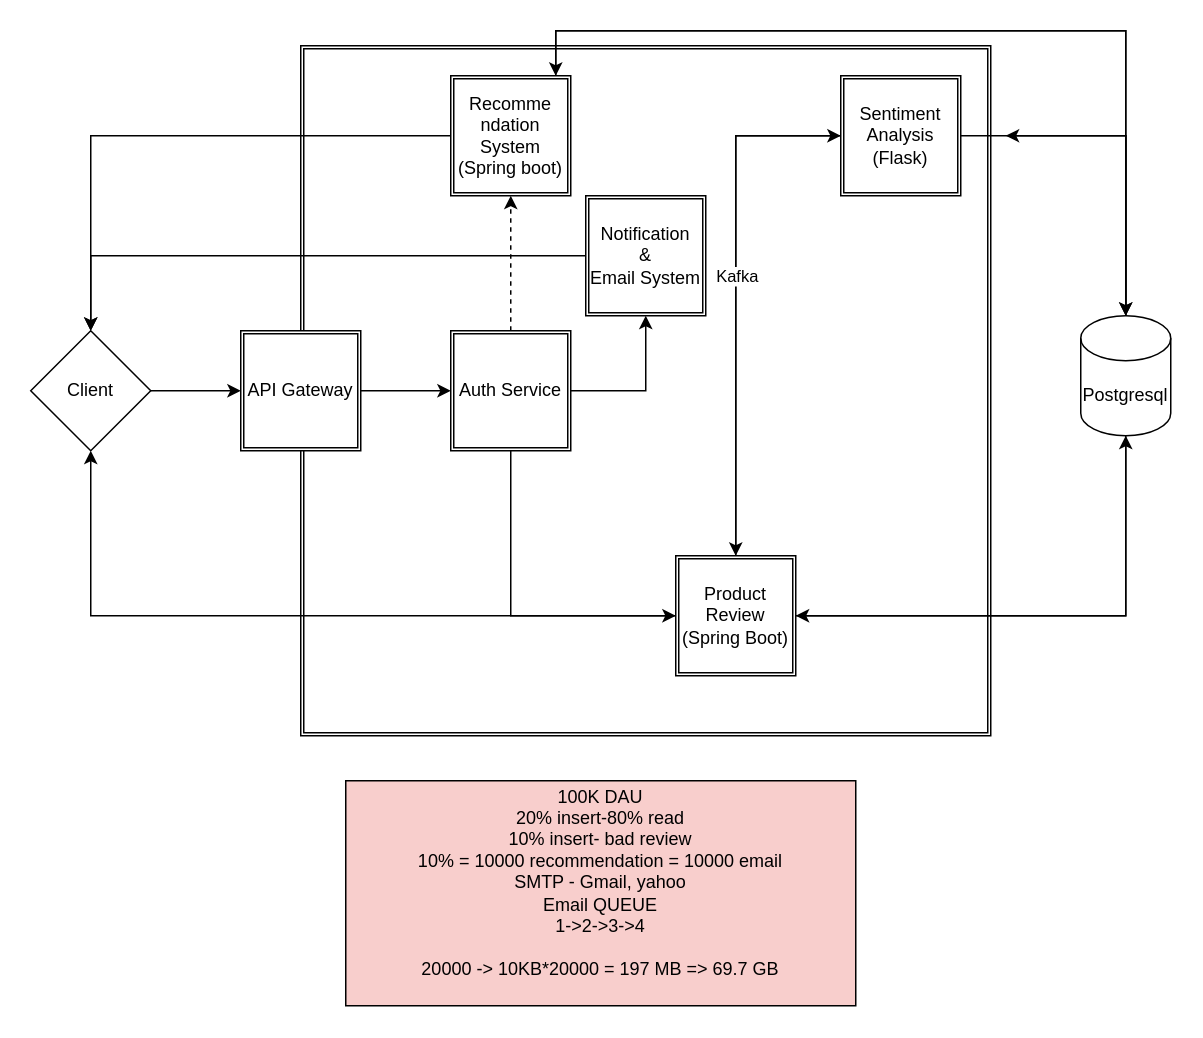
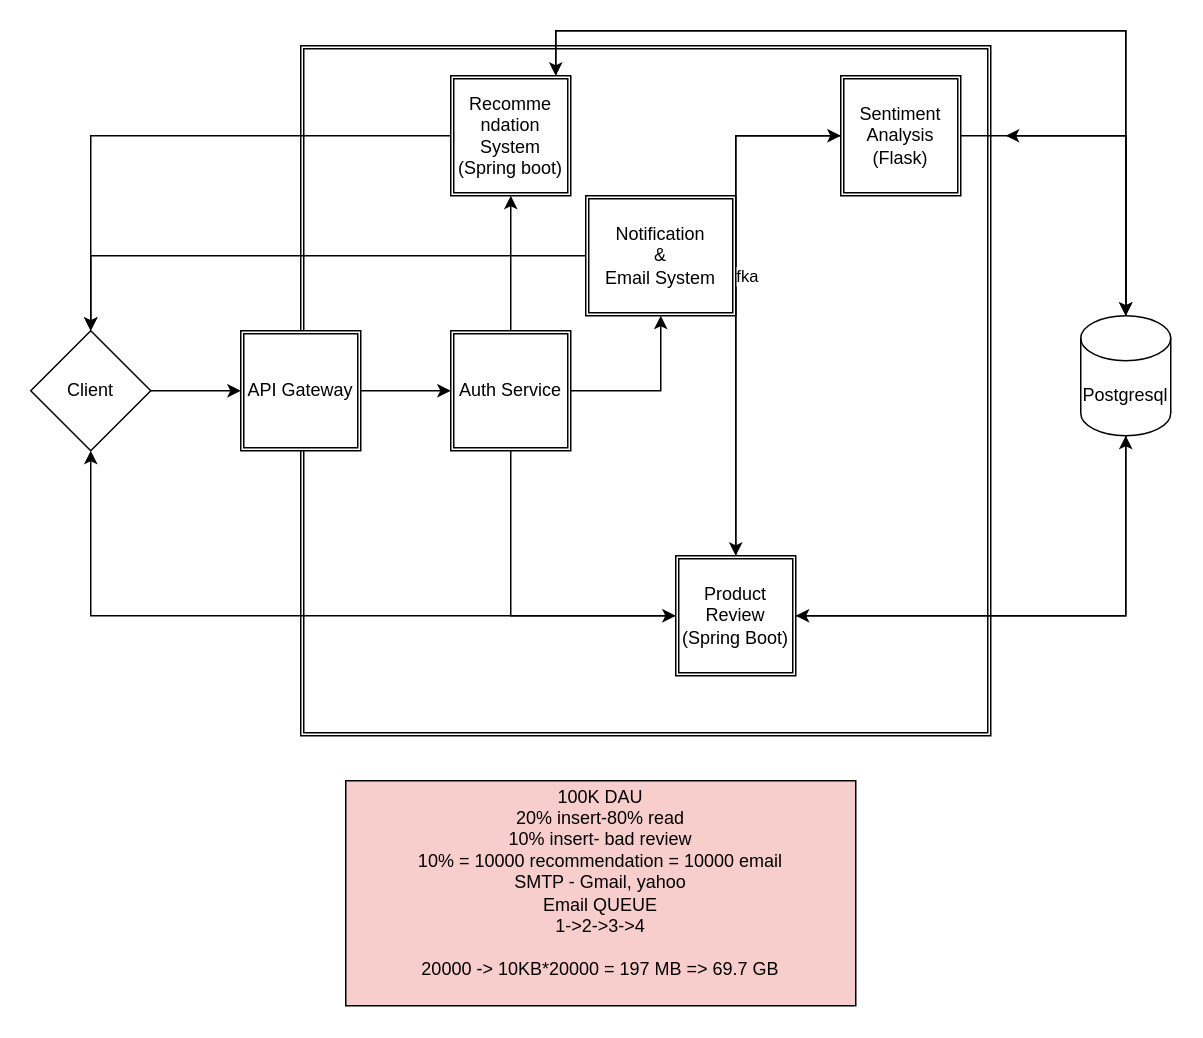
  <mxCell id="0" />
  <mxCell id="1" parent="0" />
  <mxCell id="2" value="" style="shape=ext;double=1;whiteSpace=wrap;html=1;aspect=fixed;" vertex="1" parent="1"><mxGeometry x="200" y="30" width="460" height="460" as="geometry" /></mxCell>
  <mxCell id="3" style="edgeStyle=orthogonalEdgeStyle;rounded=0;orthogonalLoop=1;jettySize=auto;html=1;entryX=1;entryY=0.5;entryDx=0;entryDy=0;" edge="1" parent="1" source="6" target="20"><mxGeometry relative="1" as="geometry"><Array as="points"><mxPoint x="750" y="410" /></Array></mxGeometry></mxCell>
  <mxCell id="4" style="edgeStyle=orthogonalEdgeStyle;rounded=0;orthogonalLoop=1;jettySize=auto;html=1;entryX=1;entryY=0.5;entryDx=0;entryDy=0;" edge="1" parent="1"><mxGeometry relative="1" as="geometry"><mxPoint x="750" y="210" as="sourcePoint" /><mxPoint x="670" y="90" as="targetPoint" /><Array as="points"><mxPoint x="750" y="90" /></Array></mxGeometry></mxCell>
  <mxCell id="5" style="edgeStyle=orthogonalEdgeStyle;rounded=0;orthogonalLoop=1;jettySize=auto;html=1;entryX=0.5;entryY=0;entryDx=0;entryDy=0;" edge="1" parent="1"><mxGeometry relative="1" as="geometry"><mxPoint x="750" y="210" as="sourcePoint" /><mxPoint x="370" y="50" as="targetPoint" /><Array as="points"><mxPoint x="750" y="20" /><mxPoint x="370" y="20" /></Array></mxGeometry></mxCell>
  <mxCell id="6" value="Postgresql" style="shape=cylinder3;whiteSpace=wrap;html=1;boundedLbl=1;backgroundOutline=1;size=15;" vertex="1" parent="1"><mxGeometry x="720" y="210" width="60" height="80" as="geometry" /></mxCell>
  <mxCell id="7" style="edgeStyle=orthogonalEdgeStyle;rounded=0;orthogonalLoop=1;jettySize=auto;html=1;" edge="1" parent="1" source="8" target="10"><mxGeometry relative="1" as="geometry" /></mxCell>
  <mxCell id="8" value="Client" style="rhombus;whiteSpace=wrap;html=1;aspect=fixed;" vertex="1" parent="1"><mxGeometry x="20" y="220" width="80" height="80" as="geometry" /></mxCell>
  <mxCell id="9" value="" style="edgeStyle=orthogonalEdgeStyle;rounded=0;orthogonalLoop=1;jettySize=auto;html=1;" edge="1" parent="1" source="10" target="14"><mxGeometry relative="1" as="geometry" /></mxCell>
  <mxCell id="10" value="API Gateway" style="shape=ext;double=1;whiteSpace=wrap;html=1;aspect=fixed;" vertex="1" parent="1"><mxGeometry x="160" y="220" width="80" height="80" as="geometry" /></mxCell>
  <mxCell id="11" style="edgeStyle=orthogonalEdgeStyle;rounded=0;orthogonalLoop=1;jettySize=auto;html=1;entryX=0;entryY=0.5;entryDx=0;entryDy=0;" edge="1" parent="1" source="14" target="20"><mxGeometry relative="1" as="geometry"><Array as="points"><mxPoint x="340" y="410" /></Array></mxGeometry></mxCell>
- <mxCell id="12" value="" style="edgeStyle=orthogonalEdgeStyle;rounded=0;orthogonalLoop=1;jettySize=auto;html=1;dashed=1;" edge="1" parent="1" source="14" target="24"><mxGeometry relative="1" as="geometry" /></mxCell>
+ <mxCell id="12" value="" style="edgeStyle=orthogonalEdgeStyle;rounded=0;orthogonalLoop=1;jettySize=auto;html=1;" edge="1" parent="1" source="14" target="24"><mxGeometry relative="1" as="geometry" /></mxCell>
  <mxCell id="13" style="edgeStyle=orthogonalEdgeStyle;rounded=0;orthogonalLoop=1;jettySize=auto;html=1;" edge="1" parent="1" source="14" target="27"><mxGeometry relative="1" as="geometry" /></mxCell>
  <mxCell id="14" value="Auth Service" style="shape=ext;double=1;whiteSpace=wrap;html=1;aspect=fixed;" vertex="1" parent="1"><mxGeometry x="300" y="220" width="80" height="80" as="geometry" /></mxCell>
  <mxCell id="15" style="edgeStyle=orthogonalEdgeStyle;rounded=0;orthogonalLoop=1;jettySize=auto;html=1;entryX=0.5;entryY=0;entryDx=0;entryDy=0;" edge="1" parent="1" source="16" target="20"><mxGeometry relative="1" as="geometry" /></mxCell>
  <mxCell id="16" value="Sentiment Analysis&lt;div&gt;(Flask)&lt;/div&gt;" style="shape=ext;double=1;whiteSpace=wrap;html=1;aspect=fixed;" vertex="1" parent="1"><mxGeometry x="560" y="50" width="80" height="80" as="geometry" /></mxCell>
  <mxCell id="17" style="edgeStyle=orthogonalEdgeStyle;rounded=0;orthogonalLoop=1;jettySize=auto;html=1;entryX=0;entryY=0.5;entryDx=0;entryDy=0;" edge="1" parent="1" source="20" target="16"><mxGeometry relative="1" as="geometry"><Array as="points"><mxPoint x="490" y="90" /></Array></mxGeometry></mxCell>
  <mxCell id="18" value="Kafka" style="edgeLabel;html=1;align=center;verticalAlign=middle;resizable=0;points=[];" vertex="1" connectable="0" parent="17"><mxGeometry x="0.067" y="-3" relative="1" as="geometry"><mxPoint x="-3" as="offset" /></mxGeometry></mxCell>
  <mxCell id="19" style="edgeStyle=orthogonalEdgeStyle;rounded=0;orthogonalLoop=1;jettySize=auto;html=1;entryX=0.5;entryY=1;entryDx=0;entryDy=0;" edge="1" parent="1" source="20" target="8"><mxGeometry relative="1" as="geometry" /></mxCell>
  <mxCell id="20" value="Product Review&lt;div&gt;(Spring Boot)&lt;/div&gt;" style="shape=ext;double=1;whiteSpace=wrap;html=1;aspect=fixed;" vertex="1" parent="1"><mxGeometry x="450" y="370" width="80" height="80" as="geometry" /></mxCell>
  <mxCell id="21" style="edgeStyle=orthogonalEdgeStyle;rounded=0;orthogonalLoop=1;jettySize=auto;html=1;entryX=0.5;entryY=1;entryDx=0;entryDy=0;entryPerimeter=0;" edge="1" parent="1" source="20" target="6"><mxGeometry relative="1" as="geometry" /></mxCell>
  <mxCell id="22" style="edgeStyle=orthogonalEdgeStyle;rounded=0;orthogonalLoop=1;jettySize=auto;html=1;entryX=0.5;entryY=0;entryDx=0;entryDy=0;entryPerimeter=0;" edge="1" parent="1" source="16" target="6"><mxGeometry relative="1" as="geometry" /></mxCell>
  <mxCell id="23" style="edgeStyle=orthogonalEdgeStyle;rounded=0;orthogonalLoop=1;jettySize=auto;html=1;entryX=0.5;entryY=0;entryDx=0;entryDy=0;" edge="1" parent="1" source="24" target="8"><mxGeometry relative="1" as="geometry" /></mxCell>
  <mxCell id="24" value="Recomme&lt;div&gt;ndation System&lt;br&gt;(Spring boot)&lt;/div&gt;" style="shape=ext;double=1;whiteSpace=wrap;html=1;aspect=fixed;" vertex="1" parent="1"><mxGeometry x="300" y="50" width="80" height="80" as="geometry" /></mxCell>
  <mxCell id="25" style="edgeStyle=orthogonalEdgeStyle;rounded=0;orthogonalLoop=1;jettySize=auto;html=1;entryX=0.5;entryY=0;entryDx=0;entryDy=0;entryPerimeter=0;" edge="1" parent="1" source="24" target="6"><mxGeometry relative="1" as="geometry"><Array as="points"><mxPoint x="370" y="20" /><mxPoint x="750" y="20" /></Array></mxGeometry></mxCell>
  <mxCell id="26" style="edgeStyle=orthogonalEdgeStyle;rounded=0;orthogonalLoop=1;jettySize=auto;html=1;entryX=0.5;entryY=0;entryDx=0;entryDy=0;" edge="1" parent="1" source="27" target="8"><mxGeometry relative="1" as="geometry" /></mxCell>
- <mxCell id="27" value="Notification&lt;br&gt;&amp;amp;&lt;br&gt;Email System" style="shape=ext;double=1;whiteSpace=wrap;html=1;aspect=fixed;" vertex="1" parent="1"><mxGeometry x="390" y="130" width="80" height="80" as="geometry" /></mxCell>
+ <mxCell id="27" value="Notification&lt;br&gt;&amp;amp;&lt;br&gt;Email System" style="shape=ext;double=1;whiteSpace=wrap;html=1;aspect=fixed;" vertex="1" parent="1"><mxGeometry x="390" y="130" width="100" height="80" as="geometry" /></mxCell>
  <mxCell id="28" value="100K DAU&lt;div&gt;20% insert-80% read&lt;/div&gt;&lt;div&gt;10% insert- bad review&lt;/div&gt;&lt;div&gt;10% = 10000 recommendation = 10000 email&lt;br&gt;SMTP - Gmail, yahoo&lt;/div&gt;&lt;div&gt;Email QUEUE&lt;br&gt;1-&amp;gt;2-&amp;gt;3-&amp;gt;4&lt;br&gt;&lt;br&gt;20000 -&amp;gt; 10KB*20000 = 197 MB =&amp;gt; 69.7 GB&lt;/div&gt;&lt;div&gt;&lt;br&gt;&lt;/div&gt;" style="whiteSpace=wrap;html=1;fillColor=#f8cecc;" vertex="1" parent="1"><mxGeometry x="230" y="520" width="340" height="150" as="geometry" /></mxCell>
